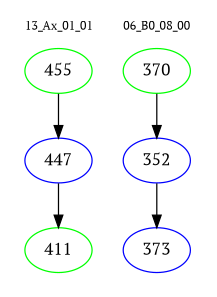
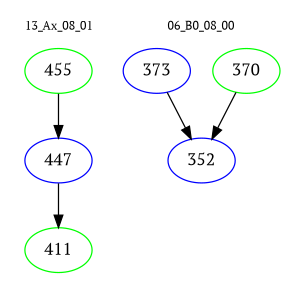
  digraph {
    fontname="PT Serif"
    node [color=green fontname="PT Serif"]
    edge [color=black fontname="PT Serif"]
    n1 [label=455]
    n2 [color=blue label=447]
    n3 [label=411]
    n4 [label=370]
    n5 [color=blue label=352]
    n6 [color=blue label=373]
    subgraph cluster_1 {
      color=white
      fontsize=10
-     label="13_Ax_01_01"
+     label="13_Ax_08_01"
      n1
      n2
      n3
    }
    subgraph cluster_2 {
      color=white
      fontsize=10
      label="06_B0_08_00"
      n4
      n5
      n6
    }
    n1 -> n2
    n2 -> n3
    n4 -> n5
-   n5 -> n6
+   n6 -> n5
  }
